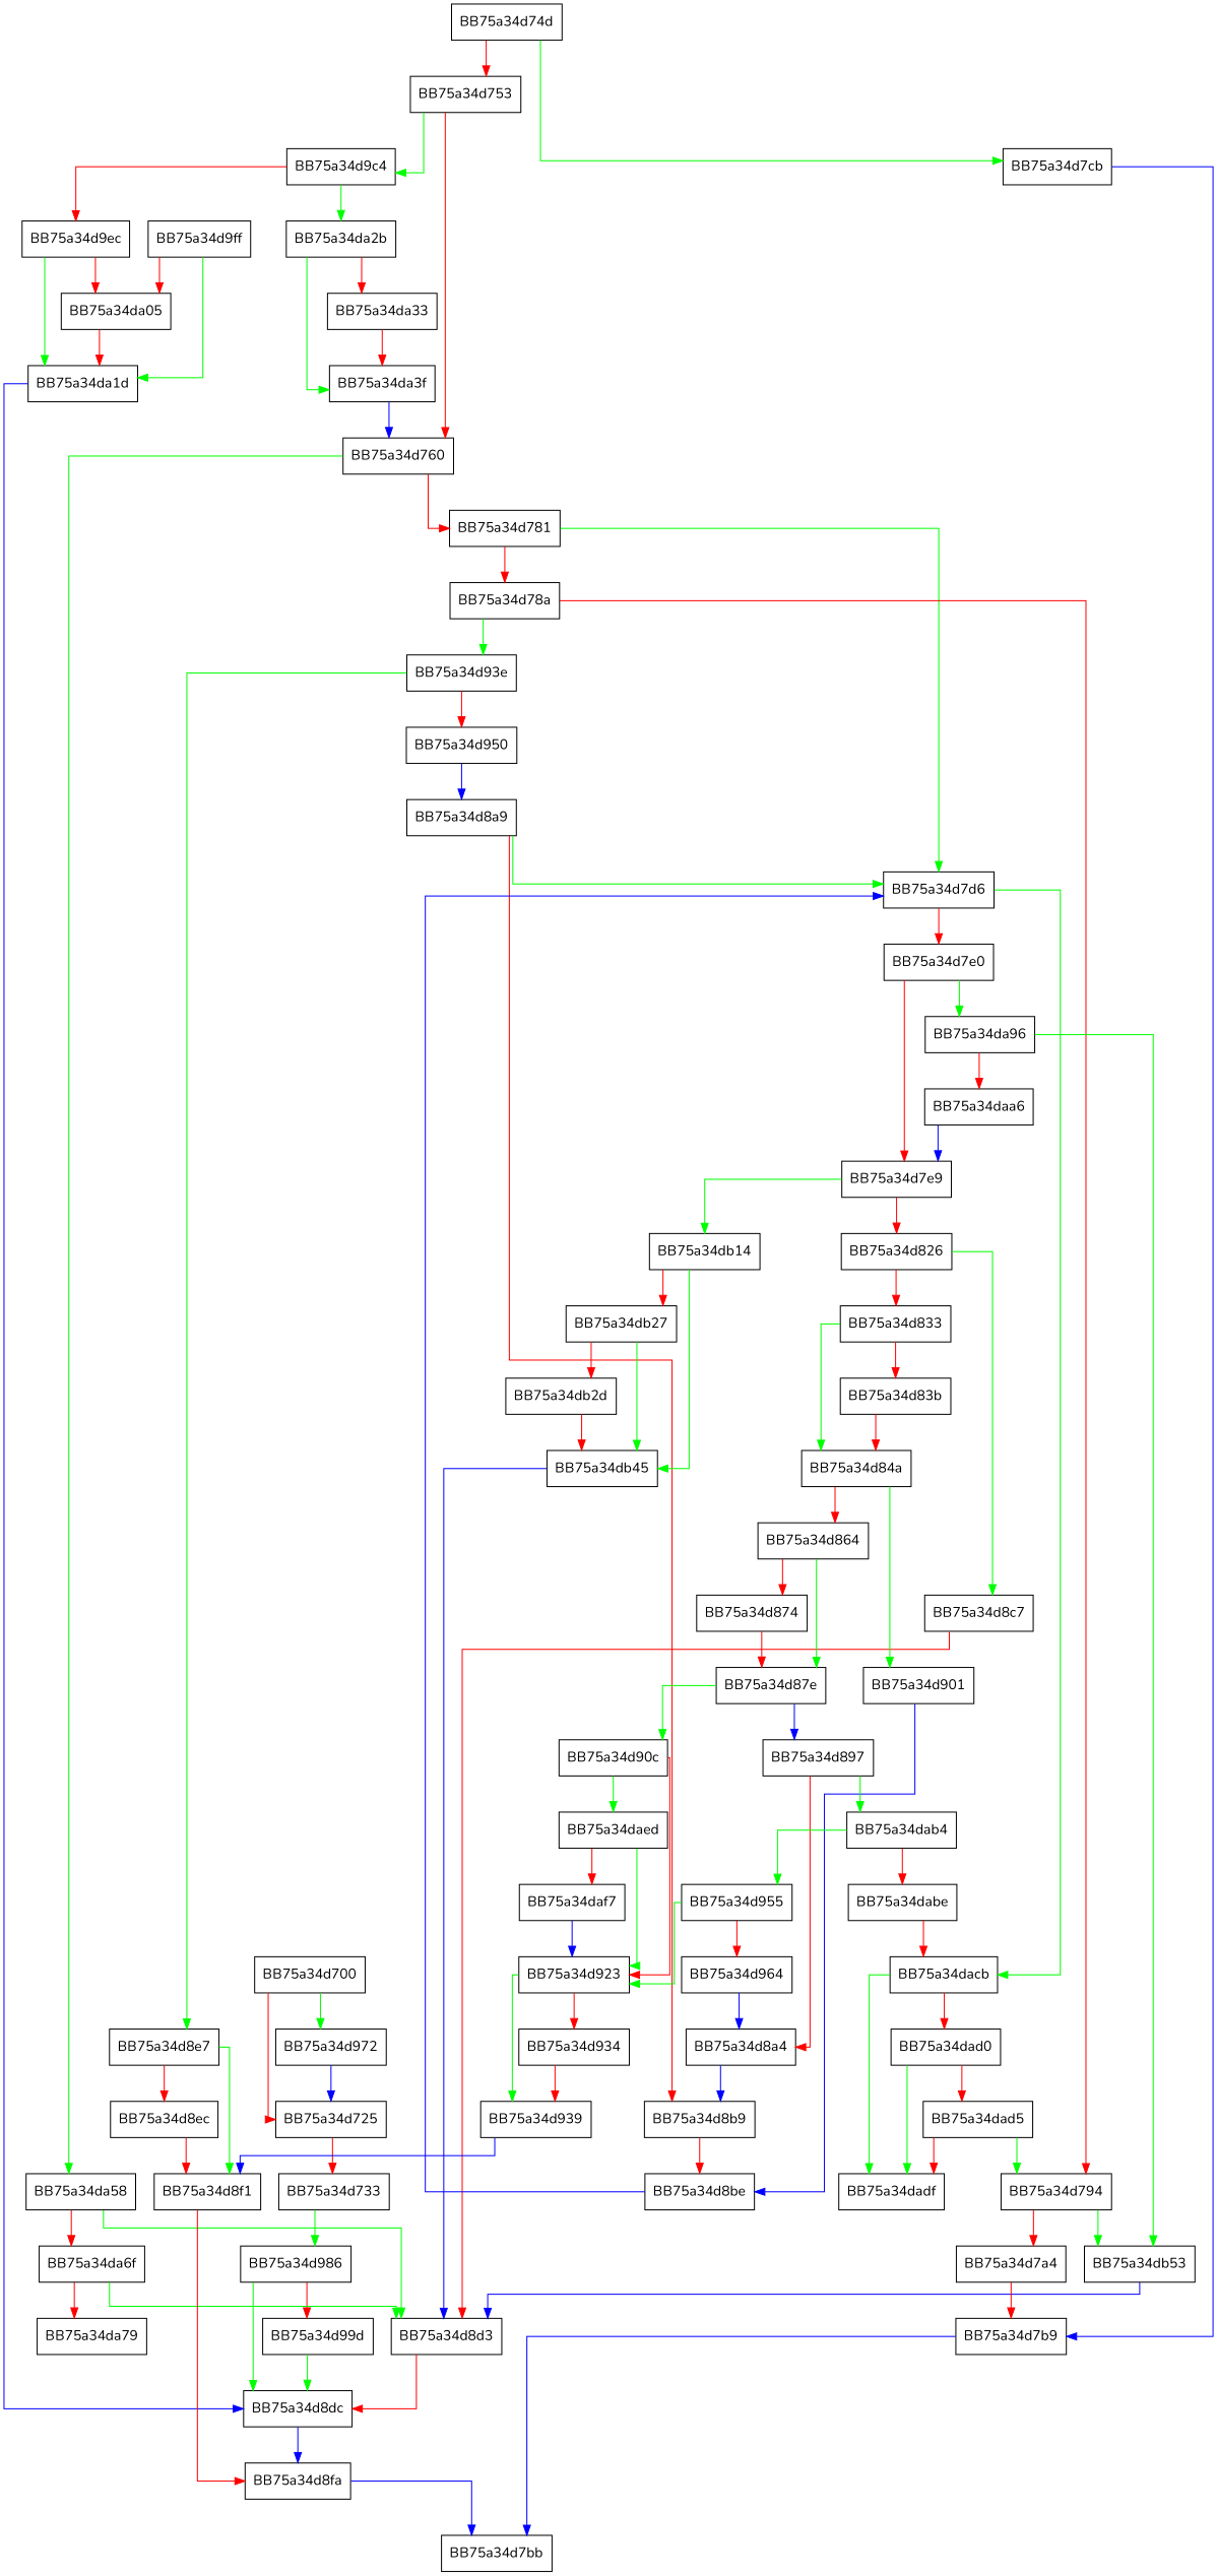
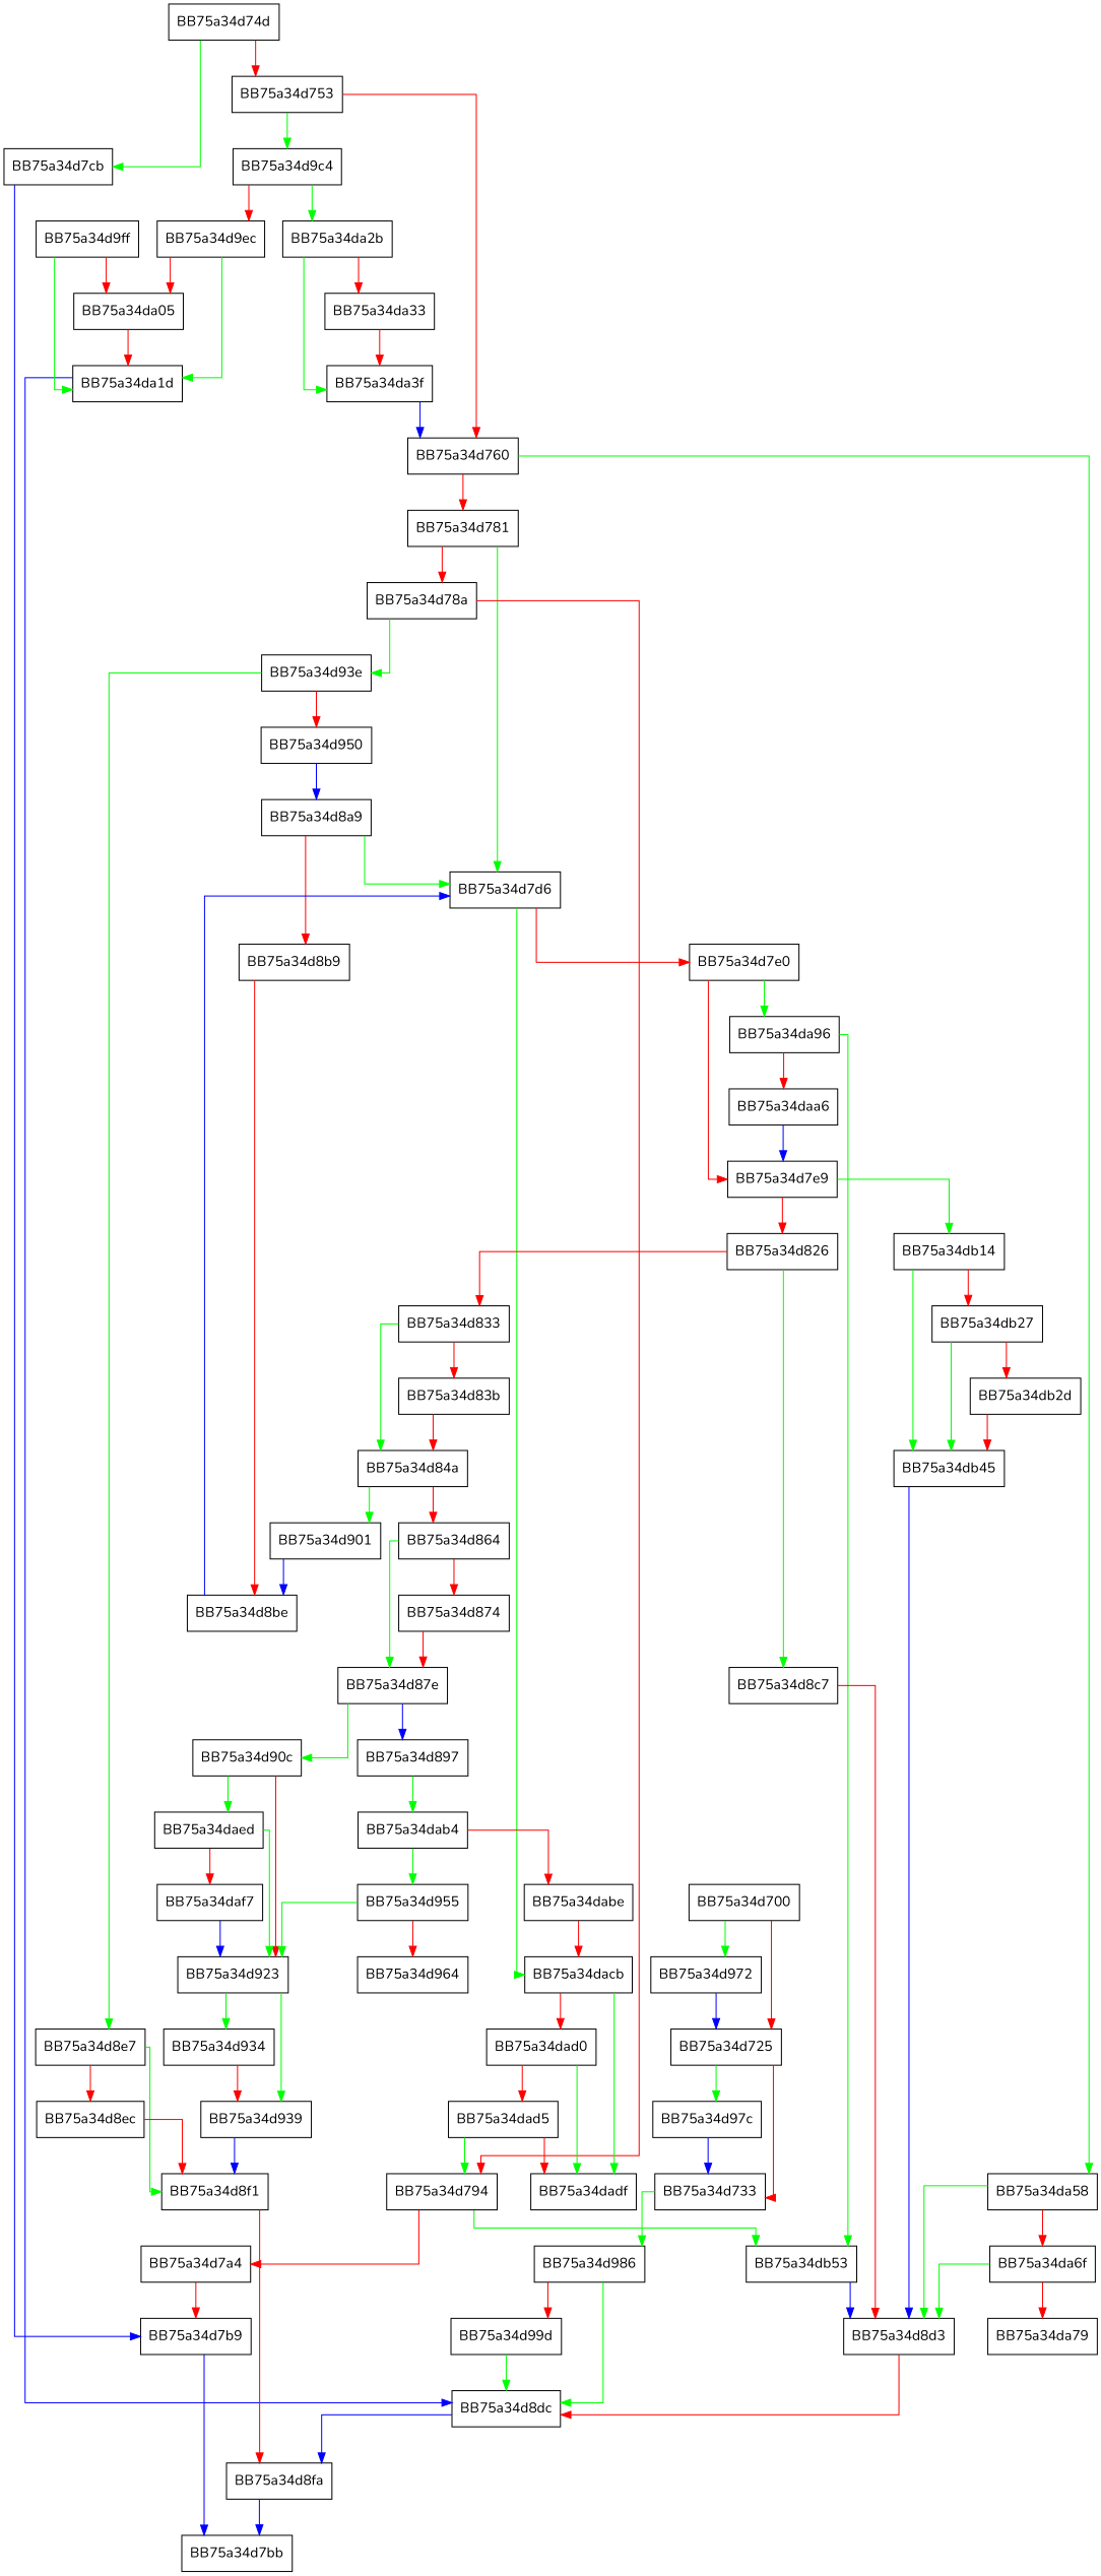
  digraph {
    fontname=Nunito
    splines=ortho
    node [fontname=Nunito shape=box]
    edge [color=red fontname=Nunito]
    BB75a34d700
    BB75a34d972
    BB75a34d725
+   BB75a34d97c
    BB75a34d733
    BB75a34d986
    BB75a34d8dc
    BB75a34d99d
    BB75a34d74d
    BB75a34d7cb
    BB75a34d753
    BB75a34d8fa
    BB75a34d7b9
    BB75a34d9c4
    BB75a34d760
    BB75a34d7bb
    BB75a34da2b
    BB75a34d9ec
    BB75a34da58
    BB75a34d781
    BB75a34da3f
    BB75a34da33
    BB75a34da1d
    BB75a34da05
    BB75a34d8d3
    BB75a34da6f
    BB75a34d7d6
    BB75a34d78a
    BB75a34da79
    BB75a34dacb
    BB75a34d7e0
    BB75a34d93e
    BB75a34d794
    BB75a34dadf
    BB75a34dad0
    BB75a34da96
    BB75a34d7e9
    BB75a34d8e7
    BB75a34d950
    BB75a34db53
    BB75a34d7a4
    BB75a34d8f1
    BB75a34d8ec
    BB75a34d8a9
    BB75a34dad5
    BB75a34daa6
    BB75a34db14
    BB75a34d826
    BB75a34db45
    BB75a34db27
    BB75a34d8c7
    BB75a34d833
    BB75a34db2d
    BB75a34d84a
    BB75a34d83b
    BB75a34d901
    BB75a34d864
    BB75a34d8be
    BB75a34d87e
    BB75a34d874
    BB75a34d90c
    BB75a34d897
    BB75a34daed
    BB75a34d923
    BB75a34dab4
-   BB75a34d8a4
    BB75a34daf7
    BB75a34d939
    BB75a34d934
    BB75a34d955
    BB75a34dabe
    BB75a34d8b9
    BB75a34d964
    BB75a34d9ff
    BB75a34d700 -> BB75a34d972 [color=green]
    BB75a34d700 -> BB75a34d725
    BB75a34d972 -> BB75a34d725 [color=blue]
+   BB75a34d725 -> BB75a34d97c [color=green]
    BB75a34d725 -> BB75a34d733
+   BB75a34d97c -> BB75a34d733 [color=blue]
    BB75a34d733 -> BB75a34d986 [color=green]
    BB75a34d986 -> BB75a34d8dc [color=green]
    BB75a34d986 -> BB75a34d99d
    BB75a34d8dc -> BB75a34d8fa [color=blue]
    BB75a34d99d -> BB75a34d8dc [color=green]
    BB75a34d74d -> BB75a34d7cb [color=green]
    BB75a34d74d -> BB75a34d753
    BB75a34d7cb -> BB75a34d7b9 [color=blue]
    BB75a34d753 -> BB75a34d9c4 [color=green]
    BB75a34d753 -> BB75a34d760
    BB75a34d8fa -> BB75a34d7bb [color=blue]
    BB75a34d7b9 -> BB75a34d7bb [color=blue]
    BB75a34d9c4 -> BB75a34da2b [color=green]
    BB75a34d9c4 -> BB75a34d9ec
    BB75a34d760 -> BB75a34da58 [color=green]
    BB75a34d760 -> BB75a34d781
    BB75a34da2b -> BB75a34da3f [color=green]
    BB75a34da2b -> BB75a34da33
    BB75a34d9ec -> BB75a34da1d [color=green]
    BB75a34d9ec -> BB75a34da05
    BB75a34da58 -> BB75a34d8d3 [color=green]
    BB75a34da58 -> BB75a34da6f
    BB75a34d781 -> BB75a34d7d6 [color=green]
    BB75a34d781 -> BB75a34d78a
    BB75a34da3f -> BB75a34d760 [color=blue]
    BB75a34da33 -> BB75a34da3f
    BB75a34da1d -> BB75a34d8dc [color=blue]
    BB75a34da05 -> BB75a34da1d
    BB75a34d8d3 -> BB75a34d8dc
    BB75a34da6f -> BB75a34d8d3 [color=green]
    BB75a34da6f -> BB75a34da79
    BB75a34d7d6 -> BB75a34dacb [color=green]
    BB75a34d7d6 -> BB75a34d7e0
    BB75a34d78a -> BB75a34d93e [color=green]
    BB75a34d78a -> BB75a34d794
    BB75a34dacb -> BB75a34dadf [color=green]
    BB75a34dacb -> BB75a34dad0
    BB75a34d7e0 -> BB75a34da96 [color=green]
    BB75a34d7e0 -> BB75a34d7e9
    BB75a34d93e -> BB75a34d8e7 [color=green]
    BB75a34d93e -> BB75a34d950
    BB75a34d794 -> BB75a34db53 [color=green]
    BB75a34d794 -> BB75a34d7a4
    BB75a34dad0 -> BB75a34dadf [color=green]
    BB75a34dad0 -> BB75a34dad5
    BB75a34da96 -> BB75a34db53 [color=green]
    BB75a34da96 -> BB75a34daa6
    BB75a34d7e9 -> BB75a34db14 [color=green]
    BB75a34d7e9 -> BB75a34d826
    BB75a34d8e7 -> BB75a34d8f1 [color=green]
    BB75a34d8e7 -> BB75a34d8ec
    BB75a34d950 -> BB75a34d8a9 [color=blue]
    BB75a34db53 -> BB75a34d8d3 [color=blue]
    BB75a34d7a4 -> BB75a34d7b9
    BB75a34d8f1 -> BB75a34d8fa
    BB75a34d8ec -> BB75a34d8f1
    BB75a34d8a9 -> BB75a34d7d6 [color=green]
    BB75a34d8a9 -> BB75a34d8b9
    BB75a34dad5 -> BB75a34d794 [color=green]
    BB75a34dad5 -> BB75a34dadf
    BB75a34daa6 -> BB75a34d7e9 [color=blue]
    BB75a34db14 -> BB75a34db45 [color=green]
    BB75a34db14 -> BB75a34db27
    BB75a34d826 -> BB75a34d8c7 [color=green]
    BB75a34d826 -> BB75a34d833
    BB75a34db45 -> BB75a34d8d3 [color=blue]
    BB75a34db27 -> BB75a34db45 [color=green]
    BB75a34db27 -> BB75a34db2d
    BB75a34d8c7 -> BB75a34d8d3
    BB75a34d833 -> BB75a34d84a [color=green]
    BB75a34d833 -> BB75a34d83b
    BB75a34db2d -> BB75a34db45
    BB75a34d84a -> BB75a34d901 [color=green]
    BB75a34d84a -> BB75a34d864
    BB75a34d83b -> BB75a34d84a
    BB75a34d901 -> BB75a34d8be [color=blue]
    BB75a34d864 -> BB75a34d87e [color=green]
    BB75a34d864 -> BB75a34d874
    BB75a34d8be -> BB75a34d7d6 [color=blue]
    BB75a34d87e -> BB75a34d90c [color=green]
    BB75a34d87e -> BB75a34d897 [color=blue]
    BB75a34d874 -> BB75a34d87e
    BB75a34d90c -> BB75a34daed [color=green]
    BB75a34d90c -> BB75a34d923
    BB75a34d897 -> BB75a34dab4 [color=green]
-   BB75a34d897 -> BB75a34d8a4
    BB75a34daed -> BB75a34d923 [color=green]
    BB75a34daed -> BB75a34daf7
    BB75a34d923 -> BB75a34d939 [color=green]
-   BB75a34d923 -> BB75a34d934
+   BB75a34d923 -> BB75a34d934 [color=green]
    BB75a34dab4 -> BB75a34d955 [color=green]
    BB75a34dab4 -> BB75a34dabe
-   BB75a34d8a4 -> BB75a34d8b9 [color=blue]
    BB75a34daf7 -> BB75a34d923 [color=blue]
    BB75a34d939 -> BB75a34d8f1 [color=blue]
    BB75a34d934 -> BB75a34d939
    BB75a34d955 -> BB75a34d923 [color=green]
    BB75a34d955 -> BB75a34d964
    BB75a34dabe -> BB75a34dacb
    BB75a34d8b9 -> BB75a34d8be
-   BB75a34d964 -> BB75a34d8a4 [color=blue]
    BB75a34d9ff -> BB75a34da1d [color=green]
    BB75a34d9ff -> BB75a34da05
  }
